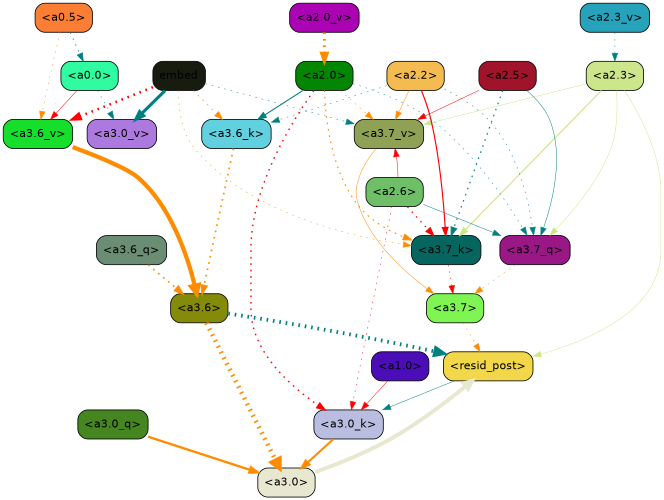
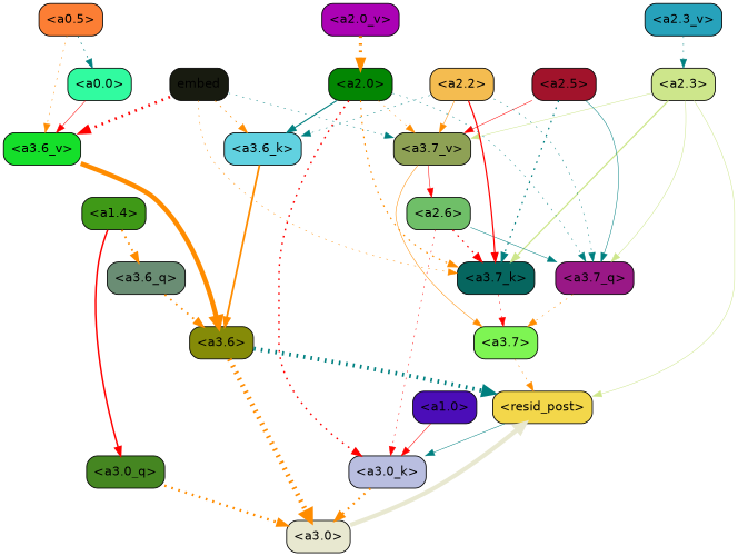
  strict digraph {
    splines=true
    node [color=black fontname=Helvetica shape=box style="filled, rounded"]
    edge [color=darkorange penwidth=0.6 style=dotted]
    "<a3.7>" [fillcolor="#7ef553"]
    "<resid_post>" [fillcolor="#f3d74a"]
    "<a3.0_k>" [fillcolor="#b9bee0"]
    "<a3.6>" [fillcolor="#858b08"]
    "<a3.0>" [fillcolor="#e8e8d0"]
    "<a2.3>" [fillcolor="#cde68b"]
    "<a3.7_q>" [fillcolor="#991886"]
    "<a3.7_k>" [fillcolor="#06665f"]
    "<a3.7_v>" [fillcolor="#8ea155"]
    "<a3.6_q>" [fillcolor="#6a8d74"]
    "<a3.0_q>" [fillcolor="#458621"]
    "<a3.6_k>" [fillcolor="#61d1e0"]
    "<a3.6_v>" [fillcolor="#15df2a"]
-   "<a3.0_v>" [fillcolor="#ac79de"]
    "<a2.6>" [fillcolor="#6fbf68"]
    "<a2.5>" [fillcolor="#a1132b"]
    "<a2.2>" [fillcolor="#f4bc50"]
    "<a2.0>" [fillcolor="#038603"]
+   "<a1.4>" [fillcolor="#3f9917"]
    embed [fillcolor="#181b10"]
    "<a1.0>" [fillcolor="#4b0db8"]
    "<a0.5>" [fillcolor="#fc7e34"]
    "<a0.0>" [fillcolor="#31fba0"]
    "<a2.3_v>" [fillcolor="#27a2bb"]
    "<a2.0_v>" [fillcolor="#ab02b4"]
    "<a3.7>" -> "<resid_post>"
    "<resid_post>" -> "<a3.0_k>" [color=teal style=solid]
-   "<a3.0_k>" -> "<a3.0>" [penwidth=2.520303964614868 style=solid]
+   "<a3.0_k>" -> "<a3.0>" [penwidth=2.520303964614868]
    "<a3.6>" -> "<resid_post>" [color=teal penwidth=4.746312499046326]
    "<a3.6>" -> "<a3.0>" [penwidth=5.680712580680847]
    "<a3.0>" -> "<resid_post>" [color="#e8e8d0" penwidth=4.896343111991882 style=""]
    "<a2.3>" -> "<resid_post>" [color="#cde68b" style=""]
    "<a2.3>" -> "<a3.7_q>" [color="#cde68b" style=""]
    "<a2.3>" -> "<a3.7_k>" [color="#cde68b" penwidth=1.467104621231556 style=""]
    "<a2.3>" -> "<a3.7_v>" [color="#cde68b" style=""]
    "<a3.7_q>" -> "<a3.7>"
    "<a3.7_k>" -> "<a3.7>" [color=red]
    "<a3.7_v>" -> "<a3.7>" [style=solid]
    "<a3.6_q>" -> "<a3.6>" [penwidth=2.160832464694977]
-   "<a3.0_q>" -> "<a3.0>" [penwidth=2.870753765106201 style=solid]
-   "<a3.6_k>" -> "<a3.6>" [penwidth=2.13908451795578]
+   "<a3.0_q>" -> "<a3.0>" [penwidth=2.870753765106201]
+   "<a3.6_k>" -> "<a3.6>" [penwidth=2.13908451795578 style=solid]
    "<a3.6_v>" -> "<a3.6>" [penwidth=5.297133803367615 style=solid]
    "<a2.6>" -> "<a3.0_k>" [color=red]
    "<a2.6>" -> "<a3.7_q>" [color=teal style=solid]
    "<a2.6>" -> "<a3.7_k>" [color=red penwidth=1.4453159049153328]
-   "<a2.6>" -> "<a3.7_v>" [color=red style=solid]
+   "<a3.7_v>" -> "<a2.6>" [color=red style=solid]
    "<a2.5>" -> "<a3.7_q>" [color=teal style=solid]
    "<a2.5>" -> "<a3.7_k>" [color=teal penwidth=1.4526091292500496]
    "<a2.5>" -> "<a3.7_v>" [color=red style=solid]
    "<a2.2>" -> "<a3.7_q>" [color=teal]
    "<a2.2>" -> "<a3.7_k>" [color=red penwidth=1.4310357049107552 style=solid]
    "<a2.2>" -> "<a3.7_v>" [style=solid]
    "<a2.2>" -> "<a3.6_k>" [color=teal]
    "<a2.0>" -> "<a3.0_k>" [color=red penwidth=1.712992787361145]
    "<a2.0>" -> "<a3.7_q>" [color=teal]
    "<a2.0>" -> "<a3.7_k>" [penwidth=1.4314699843525887]
    "<a2.0>" -> "<a3.7_v>"
    "<a2.0>" -> "<a3.6_k>" [color=teal penwidth=1.2950235605239868 style=solid]
+   "<a1.4>" -> "<a3.6_q>" [penwidth=2.242796540260315]
+   "<a1.4>" -> "<a3.0_q>" [color=red penwidth=1.7808996737003326 style=solid]
    embed -> "<a3.7_k>"
    embed -> "<a3.7_v>" [color=teal]
    embed -> "<a3.6_k>" [penwidth=0.891706109046936]
    embed -> "<a3.6_v>" [color=red penwidth=3.1766927242279053]
-   embed -> "<a3.0_v>" [color=teal penwidth=3.9005755856633186 style=solid]
    "<a1.0>" -> "<a3.0_k>" [color=red style=solid]
    "<a0.5>" -> "<a3.6_v>"
    "<a0.5>" -> "<a0.0>" [color=teal penwidth=0.8493617177009583]
    "<a0.0>" -> "<a3.6_v>" [color=red style=solid]
-   "<a0.0>" -> "<a3.0_v>" [color=teal]
    "<a2.3_v>" -> "<a2.3>" [color=teal]
    "<a2.0_v>" -> "<a2.0>" [penwidth=3.8170836865901947]
  }
